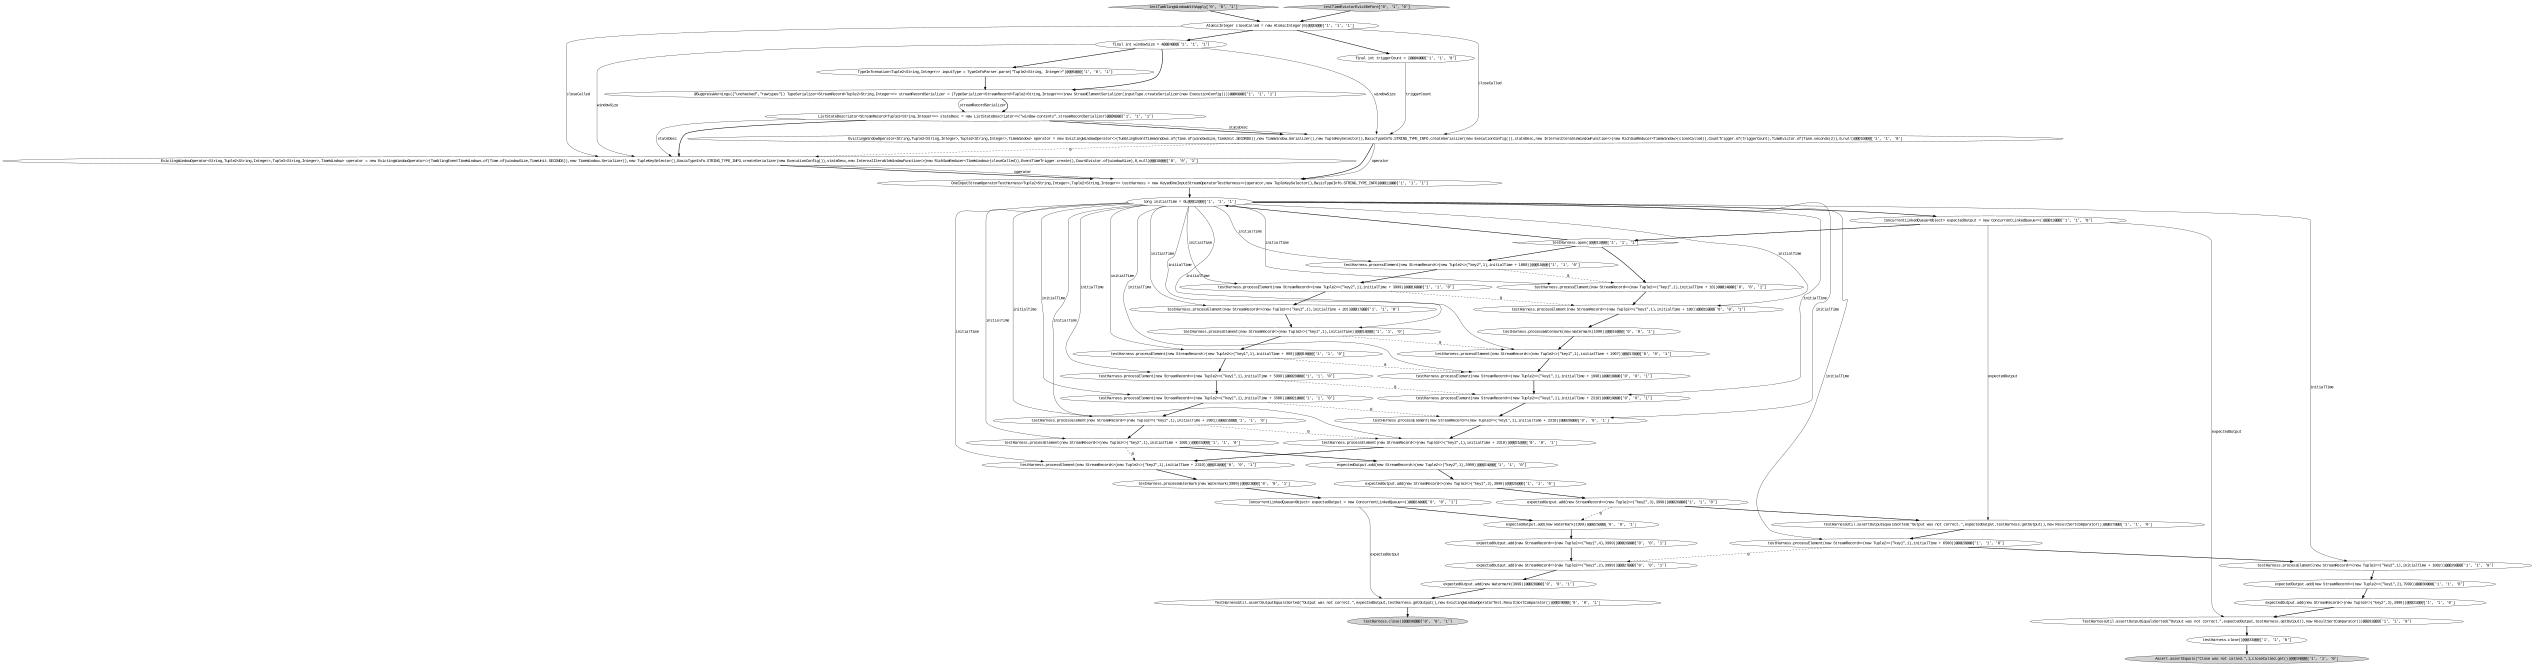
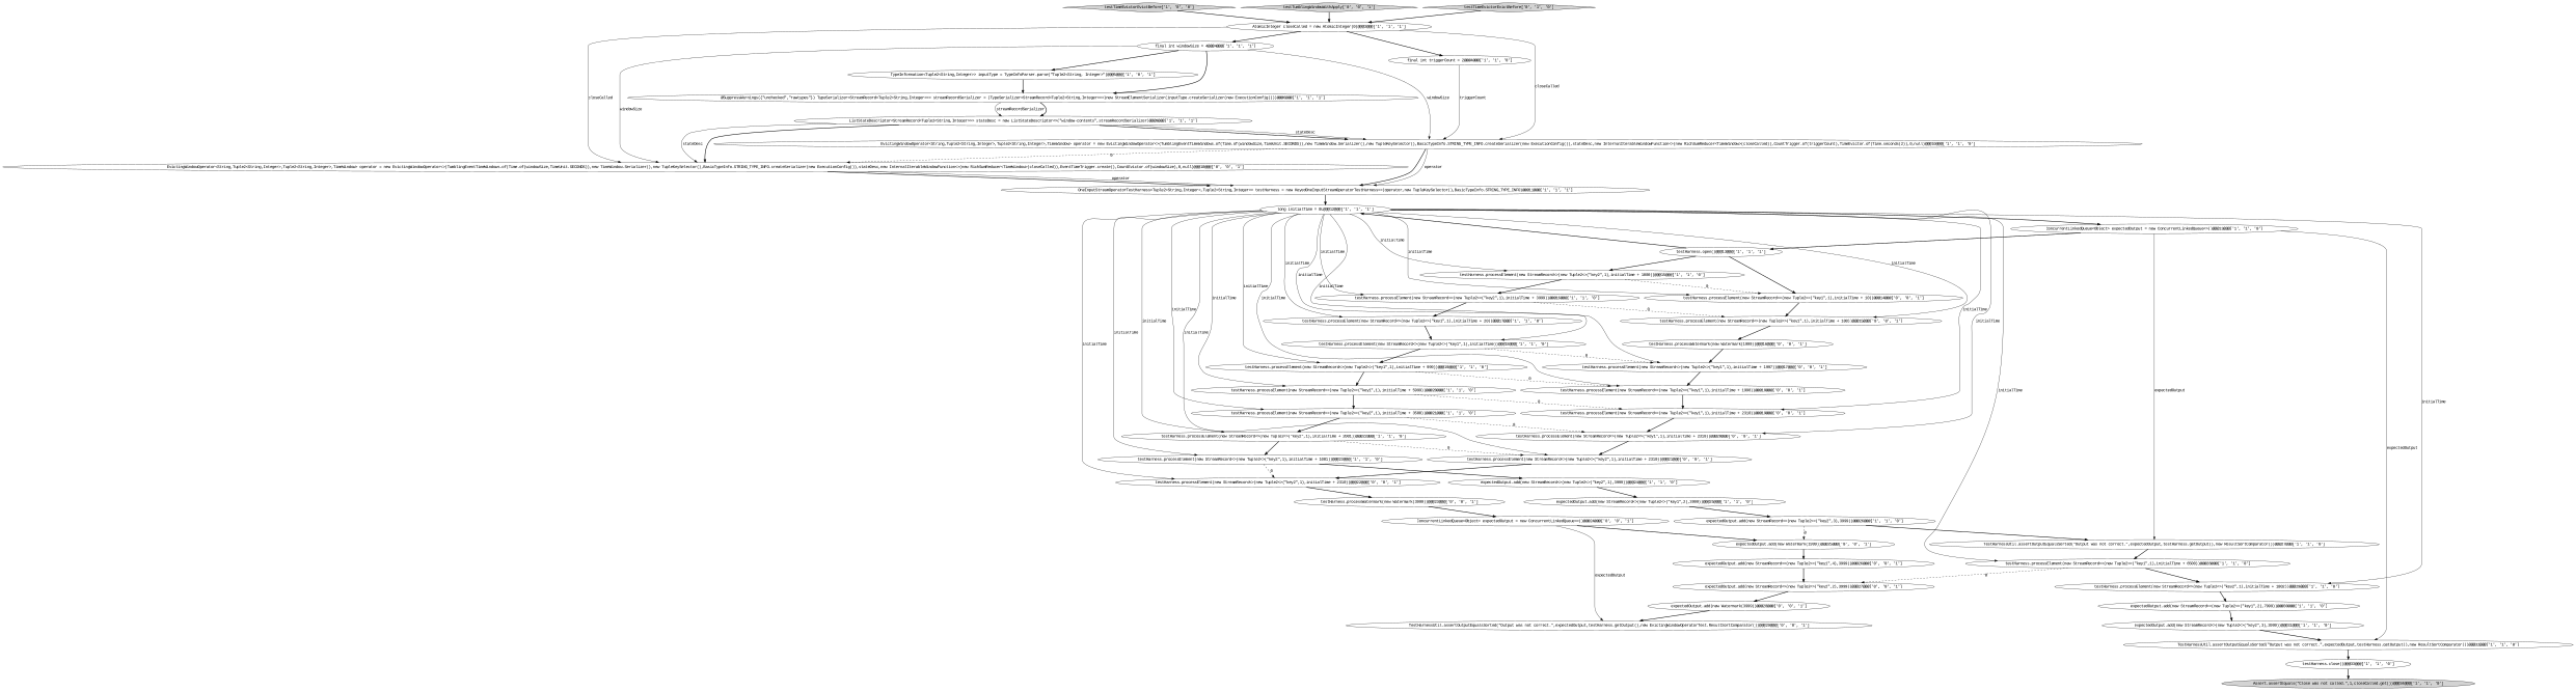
  digraph {
    fontname="Liberation Mono"
    node [fillcolor=white fontname="Liberation Mono" shape=ellipse style=filled]
    edge [fontname="Liberation Mono" style=bold]
+   n1 [fillcolor=lightgray label="testTimeEvictorEvictBefore['1', '0', '0']" shape=diamond]
    n2 [label="AtomicInteger closeCalled = new AtomicInteger(0)@@@3@@@['1', '1', '1']"]
    n3 [label="EvictingWindowOperator<String,Tuple2<String,Integer>,Tuple2<String,Integer>,TimeWindow> operator = new EvictingWindowOperator<>(TumblingEventTimeWindows.of(Time.of(windowSize,TimeUnit.SECONDS)),new TimeWindow.Serializer(),new TupleKeySelector(),BasicTypeInfo.STRING_TYPE_INFO.createSerializer(new ExecutionConfig()),stateDesc,new InternalIterableWindowFunction<>(new RichSumReducer<TimeWindow>(closeCalled)),EventTimeTrigger.create(),CountEvictor.of(windowSize),0,null)@@@10@@@['0', '0', '1']"]
    n4 [label="final int windowSize = 4@@@4@@@['1', '1', '1']"]
    n5 [label="EvictingWindowOperator<String,Tuple2<String,Integer>,Tuple2<String,Integer>,TimeWindow> operator = new EvictingWindowOperator<>(TumblingEventTimeWindows.of(Time.of(windowSize,TimeUnit.SECONDS)),new TimeWindow.Serializer(),new TupleKeySelector(),BasicTypeInfo.STRING_TYPE_INFO.createSerializer(new ExecutionConfig()),stateDesc,new InternalIterableWindowFunction<>(new RichSumReducer<TimeWindow>(closeCalled)),CountTrigger.of(triggerCount),TimeEvictor.of(Time.seconds(2)),0,null)@@@10@@@['1', '1', '0']"]
    n6 [label="final int triggerCount = 2@@@4@@@['1', '1', '0']"]
    n7 [label="expectedOutput.add(new Watermark(1999))@@@25@@@['0', '0', '1']"]
    n8 [label="expectedOutput.add(new StreamRecord<>(new Tuple2<>(\"key1\",4),3999))@@@26@@@['0', '0', '1']"]
    n9 [label="expectedOutput.add(new StreamRecord<>(new Tuple2<>(\"key2\",2),3999))@@@27@@@['0', '0', '1']"]
    n10 [label="expectedOutput.add(new Watermark(3999))@@@28@@@['0', '0', '1']"]
    n11 [label="TestHarnessUtil.assertOutputEqualsSorted(\"Output was not correct.\",expectedOutput,testHarness.getOutput(),new EvictingWindowOperatorTest.ResultSortComparator())@@@29@@@['0', '0', '1']"]
-   n12 [fillcolor=lightgray label="testHarness.close()@@@30@@@['0', '0', '1']"]
    n13 [label="testHarness.processElement(new StreamRecord<>(new Tuple2<>(\"key1\",1),initialTime + 2310))@@@19@@@['0', '0', '1']"]
    n14 [label="testHarness.processElement(new StreamRecord<>(new Tuple2<>(\"key1\",1),initialTime + 2310))@@@20@@@['0', '0', '1']"]
    n15 [label="testHarness.processElement(new StreamRecord<>(new Tuple2<>(\"key2\",1),initialTime + 2310))@@@21@@@['0', '0', '1']"]
    n16 [label="expectedOutput.add(new StreamRecord<>(new Tuple2<>(\"key2\",1),3999))@@@24@@@['1', '1', '0']"]
    n17 [label="expectedOutput.add(new StreamRecord<>(new Tuple2<>(\"key1\",2),3999))@@@25@@@['1', '1', '0']"]
    n18 [label="expectedOutput.add(new StreamRecord<>(new Tuple2<>(\"key2\",3),3999))@@@26@@@['1', '1', '0']"]
    n19 [label="testHarness.processElement(new StreamRecord<>(new Tuple2<>(\"key1\",1),initialTime + 20))@@@17@@@['1', '1', '0']"]
    n20 [label="testHarness.processElement(new StreamRecord<>(new Tuple2<>(\"key1\",1),initialTime))@@@18@@@['1', '1', '0']"]
    n21 [label="testHarness.processElement(new StreamRecord<>(new Tuple2<>(\"key1\",1),initialTime + 1997))@@@17@@@['0', '0', '1']"]
    n22 [label="testHarness.processElement(new StreamRecord<>(new Tuple2<>(\"key1\",1),initialTime + 999))@@@19@@@['1', '1', '0']"]
    n23 [label="testHarness.processElement(new StreamRecord<>(new Tuple2<>(\"key1\",1),initialTime + 10))@@@14@@@['0', '0', '1']"]
    n24 [label="testHarness.processElement(new StreamRecord<>(new Tuple2<>(\"key1\",1),initialTime + 100))@@@15@@@['0', '0', '1']"]
    n25 [label="testHarness.processWatermark(new Watermark(1999))@@@16@@@['0', '0', '1']"]
    n26 [label="testHarness.processElement(new StreamRecord<>(new Tuple2<>(\"key2\",1),initialTime + 2310))@@@22@@@['0', '0', '1']"]
    n27 [label="testHarness.processWatermark(new Watermark(3999))@@@23@@@['0', '0', '1']"]
    n28 [fillcolor=lightgray label="testTumblingWindowWithApply['0', '0', '1']" shape=diamond]
    n29 [label="expectedOutput.add(new StreamRecord<>(new Tuple2<>(\"key2\",3),3999))@@@31@@@['1', '1', '0']"]
    n30 [label="TestHarnessUtil.assertOutputEqualsSorted(\"Output was not correct.\",expectedOutput,testHarness.getOutput(),new ResultSortComparator())@@@32@@@['1', '1', '0']"]
    n31 [label="testHarness.close()@@@33@@@['1', '1', '0']"]
    n32 [label="@SuppressWarnings({\"unchecked\",\"rawtypes\"}) TypeSerializer<StreamRecord<Tuple2<String,Integer>>> streamRecordSerializer = (TypeSerializer<StreamRecord<Tuple2<String,Integer>>>)new StreamElementSerializer(inputType.createSerializer(new ExecutionConfig()))@@@6@@@['1', '1', '1']"]
    n33 [label="ListStateDescriptor<StreamRecord<Tuple2<String,Integer>>> stateDesc = new ListStateDescriptor<>(\"window-contents\",streamRecordSerializer)@@@9@@@['1', '1', '1']"]
    n34 [label="testHarness.processElement(new StreamRecord<>(new Tuple2<>(\"key1\",1),initialTime + 1998))@@@18@@@['0', '0', '1']"]
    n35 [label="TestHarnessUtil.assertOutputEqualsSorted(\"Output was not correct.\",expectedOutput,testHarness.getOutput(),new ResultSortComparator())@@@27@@@['1', '1', '0']"]
    n36 [label="testHarness.processElement(new StreamRecord<>(new Tuple2<>(\"key1\",1),initialTime + 6500))@@@28@@@['1', '1', '0']"]
    n37 [label="testHarness.processElement(new StreamRecord<>(new Tuple2<>(\"key2\",1),initialTime + 1002))@@@29@@@['1', '1', '0']"]
    n38 [label="ConcurrentLinkedQueue<Object> expectedOutput = new ConcurrentLinkedQueue<>()@@@24@@@['0', '0', '1']"]
    n39 [label="OneInputStreamOperatorTestHarness<Tuple2<String,Integer>,Tuple2<String,Integer>> testHarness = new KeyedOneInputStreamOperatorTestHarness<>(operator,new TupleKeySelector(),BasicTypeInfo.STRING_TYPE_INFO)@@@11@@@['1', '1', '1']"]
    n40 [label="long initialTime = 0L@@@12@@@['1', '1', '1']"]
    n41 [label="testHarness.processElement(new StreamRecord<>(new Tuple2<>(\"key1\",1),initialTime + 5999))@@@20@@@['1', '1', '0']"]
    n42 [label="testHarness.processElement(new StreamRecord<>(new Tuple2<>(\"key2\",1),initialTime + 3500))@@@21@@@['1', '1', '0']"]
    n43 [label="testHarness.processElement(new StreamRecord<>(new Tuple2<>(\"key2\",1),initialTime + 2001))@@@22@@@['1', '1', '0']"]
    n44 [label="TypeInformation<Tuple2<String,Integer>> inputType = TypeInfoParser.parse(\"Tuple2<String, Integer>\")@@@5@@@['1', '0', '1']"]
    n45 [fillcolor=lightgray label="Assert.assertEquals(\"Close was not called.\",1,closeCalled.get())@@@34@@@['1', '1', '0']"]
    n46 [label="testHarness.processElement(new StreamRecord<>(new Tuple2<>(\"key2\",1),initialTime + 1000))@@@15@@@['1', '1', '0']"]
    n47 [label="testHarness.processElement(new StreamRecord<>(new Tuple2<>(\"key2\",1),initialTime + 3999))@@@16@@@['1', '1', '0']"]
    n48 [label="ConcurrentLinkedQueue<Object> expectedOutput = new ConcurrentLinkedQueue<>()@@@13@@@['1', '1', '0']"]
-   n49 [label="testHarness.open()@@@13@@@['1', '1', '1']" shape=diamond]
+   n49 [label="testHarness.open()@@@13@@@['1', '1', '1']"]
    n50 [label="testHarness.processElement(new StreamRecord<>(new Tuple2<>(\"key2\",1),initialTime + 1001))@@@23@@@['1', '1', '0']"]
    n51 [label="expectedOutput.add(new StreamRecord<>(new Tuple2<>(\"key1\",2),7999))@@@30@@@['1', '1', '0']"]
    n52 [fillcolor=lightgray label="testTimeEvictorEvictBefore['0', '1', '0']" shape=diamond]
+   n1 -> n2
    n2 -> n3 [label=closeCalled style=solid]
    n2 -> n4
    n2 -> n5 [label=closeCalled style=solid]
    n2 -> n6
    n3 -> n39
    n3 -> n39 [label=operator style=solid]
    n4 -> n3 [label=windowSize style=solid]
    n4 -> n5 [label=windowSize style=solid]
    n4 -> n32
    n4 -> n44
    n5 -> n3 [label=0 style=dashed]
    n5 -> n39
    n5 -> n39 [label=operator style=solid]
    n6 -> n5 [label=triggerCount style=solid]
    n7 -> n8
    n8 -> n9
    n9 -> n10
    n10 -> n11
-   n11 -> n12
    n13 -> n14
    n14 -> n15
    n15 -> n26
    n16 -> n17
    n17 -> n18
    n18 -> n7 [label=0 style=dashed]
    n18 -> n35
    n19 -> n20
    n20 -> n21 [label=0 style=dashed]
    n20 -> n22
    n21 -> n34
    n22 -> n34 [label=0 style=dashed]
    n22 -> n41
    n23 -> n24
    n24 -> n25
    n25 -> n21
    n26 -> n27
    n27 -> n38
    n28 -> n2
    n29 -> n30
    n30 -> n31
    n31 -> n45
    n32 -> n33
    n32 -> n33 [label=streamRecordSerializer style=solid]
    n33 -> n3 [label=stateDesc style=solid]
    n33 -> n3
    n33 -> n5
    n33 -> n5 [label=stateDesc style=solid]
    n34 -> n13
    n35 -> n36
    n36 -> n9 [label=0 style=dashed]
    n36 -> n37
    n37 -> n51
    n38 -> n7
    n38 -> n11 [label=expectedOutput style=solid]
    n39 -> n40
    n40 -> n13 [label=initialTime style=solid]
    n40 -> n14 [label=initialTime style=solid]
    n40 -> n15 [label=initialTime style=solid]
    n40 -> n19 [label=initialTime style=solid]
    n40 -> n20 [label=initialTime style=solid]
    n40 -> n21 [label=initialTime style=solid]
    n40 -> n22 [label=initialTime style=solid]
    n40 -> n23 [label=initialTime style=solid]
    n40 -> n24 [label=initialTime style=solid]
    n40 -> n26 [label=initialTime style=solid]
    n40 -> n34 [label=initialTime style=solid]
    n40 -> n36 [label=initialTime style=solid]
    n40 -> n37 [label=initialTime style=solid]
    n40 -> n41 [label=initialTime style=solid]
    n40 -> n42 [label=initialTime style=solid]
    n40 -> n43 [label=initialTime style=solid]
    n40 -> n46 [label=initialTime style=solid]
    n40 -> n47 [label=initialTime style=solid]
    n40 -> n48
    n40 -> n50 [label=initialTime style=solid]
    n41 -> n13 [label=0 style=dashed]
    n41 -> n42
    n42 -> n14 [label=0 style=dashed]
    n42 -> n43
    n43 -> n15 [label=0 style=dashed]
    n43 -> n50
    n44 -> n32
    n46 -> n23 [label=0 style=dashed]
    n46 -> n47
    n47 -> n19
    n47 -> n24 [label=0 style=dashed]
    n48 -> n30 [label=expectedOutput style=solid]
    n48 -> n35 [label=expectedOutput style=solid]
    n48 -> n49
    n49 -> n23
    n49 -> n40
    n49 -> n46
    n50 -> n16
    n50 -> n26 [label=0 style=dashed]
    n51 -> n29
    n52 -> n2
  }
